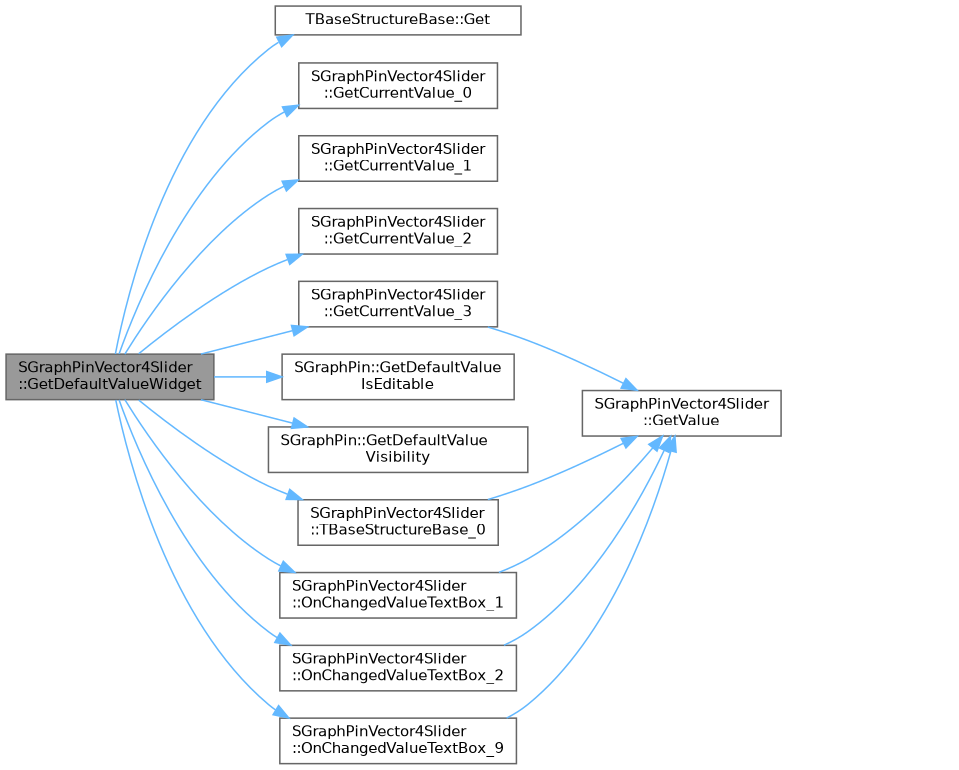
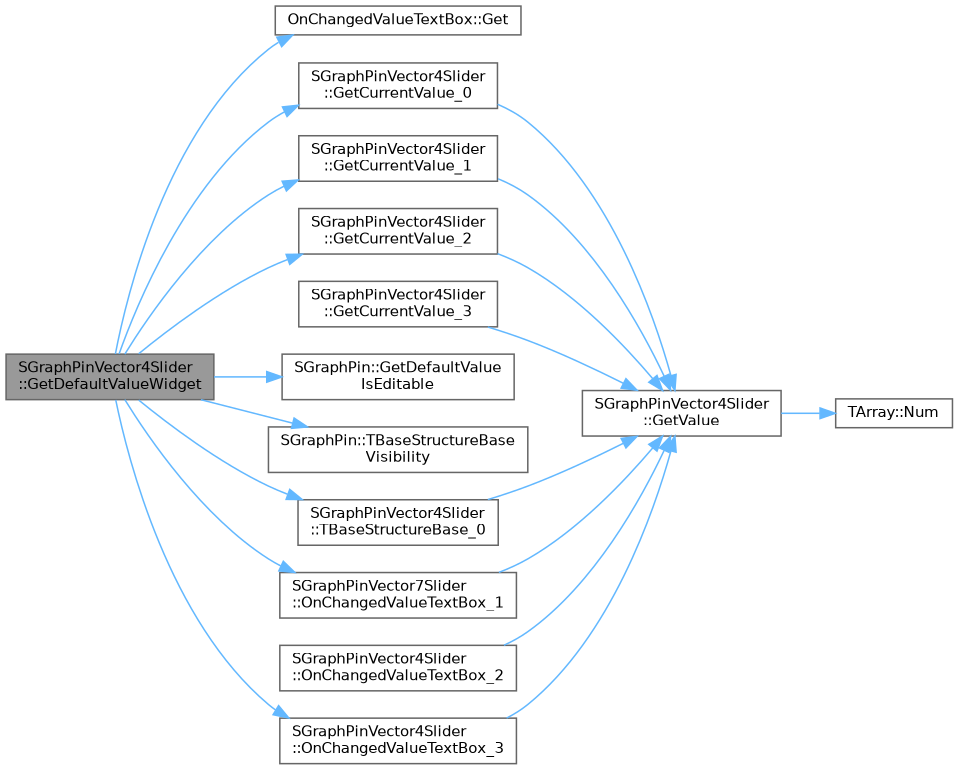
  digraph {
    rankdir=LR
    node [color=grey40 fillcolor=white fontname=Helvetica fontsize=10 shape=box style=filled]
    edge [color=steelblue1 fontname=Helvetica fontsize=10 labelfontname=Helvetica labelfontsize=10 style=solid]
    n1 [color=gray40 fillcolor=grey60 fontcolor=black height=0.2 label="SGraphPinVector4Slider\l::GetDefaultValueWidget" width=0.4]
-   n2 [height=0.2 label="TBaseStructureBase::Get" width=0.4]
+   n2 [height=0.2 label="OnChangedValueTextBox::Get" width=0.4]
    n3 [height=0.2 label="SGraphPinVector4Slider\l::GetCurrentValue_0" width=0.4]
    n4 [height=0.2 label="SGraphPinVector4Slider\l::GetCurrentValue_1" width=0.4]
    n5 [height=0.2 label="SGraphPinVector4Slider\l::GetCurrentValue_2" width=0.4]
    n6 [height=0.2 label="SGraphPinVector4Slider\l::GetCurrentValue_3" width=0.4]
    n7 [height=0.2 label="SGraphPin::GetDefaultValue\lIsEditable" width=0.4]
-   n8 [height=0.2 label="SGraphPin::GetDefaultValue\lVisibility" width=0.4]
+   n8 [height=0.2 label="SGraphPin::TBaseStructureBase\lVisibility" width=0.4]
    n9 [height=0.2 label="SGraphPinVector4Slider\l::TBaseStructureBase_0" width=0.4]
-   n10 [height=0.2 label="SGraphPinVector4Slider\l::OnChangedValueTextBox_1" width=0.4]
+   n10 [height=0.2 label="SGraphPinVector7Slider\l::OnChangedValueTextBox_1" width=0.4]
    n11 [height=0.2 label="SGraphPinVector4Slider\l::OnChangedValueTextBox_2" width=0.4]
-   n12 [height=0.2 label="SGraphPinVector4Slider\l::OnChangedValueTextBox_9" width=0.4]
+   n12 [height=0.2 label="SGraphPinVector4Slider\l::OnChangedValueTextBox_3" width=0.4]
    n13 [height=0.2 label="SGraphPinVector4Slider\l::GetValue" width=0.4]
+   n14 [height=0.2 label="TArray::Num" width=0.4]
    n1 -> n2
    n1 -> n3
    n1 -> n4
    n1 -> n5
-   n1 -> n6
    n1 -> n7
    n1 -> n8
    n1 -> n9
    n1 -> n10
-   n1 -> n11
    n1 -> n12
+   n3 -> n13
+   n4 -> n13
+   n5 -> n13
    n6 -> n13
    n9 -> n13
    n10 -> n13
    n11 -> n13
    n12 -> n13
+   n13 -> n14
  }
